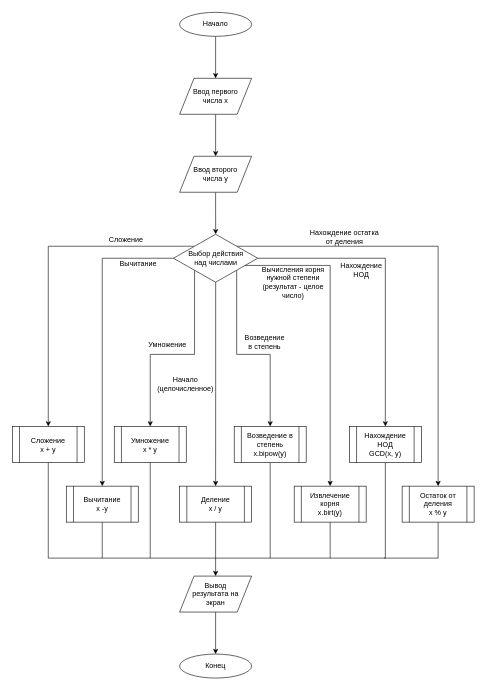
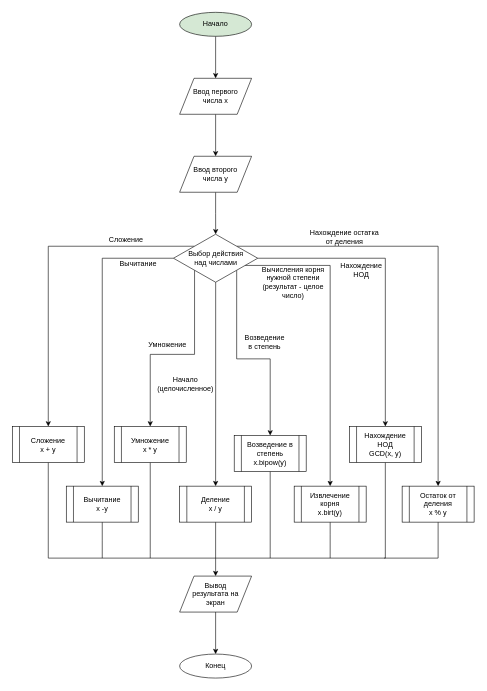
  <mxCell id="0" />
  <mxCell id="1" parent="0" />
  <mxCell id="2" style="edgeStyle=orthogonalEdgeStyle;rounded=0;orthogonalLoop=1;jettySize=auto;html=1;" parent="1" source="3" target="5" edge="1"><mxGeometry relative="1" as="geometry" /></mxCell>
- <mxCell id="3" value="Начало" style="ellipse;whiteSpace=wrap;html=1;" parent="1" vertex="1"><mxGeometry x="299" y="20" width="120" height="40" as="geometry" /></mxCell>
+ <mxCell id="3" value="Начало" style="ellipse;whiteSpace=wrap;html=1;fillColor=#d5e8d4;" parent="1" vertex="1"><mxGeometry x="299" y="20" width="120" height="40" as="geometry" /></mxCell>
  <mxCell id="4" style="edgeStyle=orthogonalEdgeStyle;rounded=0;orthogonalLoop=1;jettySize=auto;html=1;" parent="1" source="5" target="7" edge="1"><mxGeometry relative="1" as="geometry" /></mxCell>
  <mxCell id="5" value="Ввод первого&lt;br&gt;числа x" style="shape=parallelogram;perimeter=parallelogramPerimeter;whiteSpace=wrap;html=1;" parent="1" vertex="1"><mxGeometry x="299" y="130" width="120" height="60" as="geometry" /></mxCell>
  <mxCell id="6" style="edgeStyle=orthogonalEdgeStyle;rounded=0;orthogonalLoop=1;jettySize=auto;html=1;" parent="1" source="7" target="16" edge="1"><mxGeometry relative="1" as="geometry" /></mxCell>
  <mxCell id="7" value="Ввод второго&lt;br&gt;числа y" style="shape=parallelogram;perimeter=parallelogramPerimeter;whiteSpace=wrap;html=1;" parent="1" vertex="1"><mxGeometry x="299" y="260" width="120" height="60" as="geometry" /></mxCell>
  <mxCell id="8" style="edgeStyle=orthogonalEdgeStyle;rounded=0;orthogonalLoop=1;jettySize=auto;html=1;entryX=0.5;entryY=0;entryDx=0;entryDy=0;" parent="1" source="16" target="37" edge="1"><mxGeometry relative="1" as="geometry"><mxPoint x="359" y="810" as="targetPoint" /></mxGeometry></mxCell>
  <mxCell id="9" style="edgeStyle=orthogonalEdgeStyle;rounded=0;orthogonalLoop=1;jettySize=auto;html=1;exitX=1;exitY=1;exitDx=0;exitDy=0;entryX=0.5;entryY=0;entryDx=0;entryDy=0;" parent="1" source="16" target="29" edge="1"><mxGeometry relative="1" as="geometry" /></mxCell>
  <mxCell id="10" style="edgeStyle=orthogonalEdgeStyle;rounded=0;orthogonalLoop=1;jettySize=auto;html=1;entryX=0.5;entryY=0;entryDx=0;entryDy=0;" parent="1" source="16" target="41" edge="1"><mxGeometry relative="1" as="geometry"><mxPoint x="647" y="710.5" as="targetPoint" /></mxGeometry></mxCell>
  <mxCell id="11" style="edgeStyle=orthogonalEdgeStyle;rounded=0;orthogonalLoop=1;jettySize=auto;html=1;exitX=0;exitY=0.5;exitDx=0;exitDy=0;entryX=0.5;entryY=0;entryDx=0;entryDy=0;" parent="1" source="16" target="33" edge="1"><mxGeometry relative="1" as="geometry"><mxPoint x="170" y="830" as="targetPoint" /></mxGeometry></mxCell>
  <mxCell id="12" style="edgeStyle=orthogonalEdgeStyle;rounded=0;orthogonalLoop=1;jettySize=auto;html=1;exitX=0;exitY=1;exitDx=0;exitDy=0;entryX=0.5;entryY=0;entryDx=0;entryDy=0;" parent="1" source="16" target="35" edge="1"><mxGeometry relative="1" as="geometry"><mxPoint x="264" y="711" as="targetPoint" /></mxGeometry></mxCell>
  <mxCell id="13" style="edgeStyle=orthogonalEdgeStyle;rounded=0;orthogonalLoop=1;jettySize=auto;html=1;exitX=0;exitY=0;exitDx=0;exitDy=0;entryX=0.5;entryY=0;entryDx=0;entryDy=0;" parent="1" source="16" target="31" edge="1"><mxGeometry relative="1" as="geometry"><mxPoint x="80" y="710.5" as="targetPoint" /></mxGeometry></mxCell>
  <mxCell id="14" style="edgeStyle=orthogonalEdgeStyle;rounded=0;orthogonalLoop=1;jettySize=auto;html=1;exitX=1;exitY=0;exitDx=0;exitDy=0;entryX=0.5;entryY=0;entryDx=0;entryDy=0;" parent="1" source="16" target="43" edge="1"><mxGeometry relative="1" as="geometry"><mxPoint x="740" y="810" as="targetPoint" /></mxGeometry></mxCell>
  <mxCell id="15" style="edgeStyle=orthogonalEdgeStyle;rounded=0;orthogonalLoop=1;jettySize=auto;html=1;exitX=0.845;exitY=0.65;exitDx=0;exitDy=0;entryX=0.5;entryY=0;entryDx=0;entryDy=0;exitPerimeter=0;" parent="1" source="16" target="39" edge="1"><mxGeometry relative="1" as="geometry"><mxPoint x="550" y="815" as="targetPoint" /></mxGeometry></mxCell>
  <mxCell id="16" value="Выбор действия&lt;br&gt;над числами" style="rhombus;whiteSpace=wrap;html=1;" parent="1" vertex="1"><mxGeometry x="288.75" y="390" width="140.5" height="80" as="geometry" /></mxCell>
  <mxCell id="17" value="Сложение" style="text;html=1;strokeColor=none;fillColor=none;align=center;verticalAlign=middle;whiteSpace=wrap;rounded=0;" parent="1" vertex="1"><mxGeometry x="190" y="390" width="40" height="20" as="geometry" /></mxCell>
  <mxCell id="18" value="Вычитание" style="text;html=1;strokeColor=none;fillColor=none;align=center;verticalAlign=middle;whiteSpace=wrap;rounded=0;" parent="1" vertex="1"><mxGeometry x="210" y="430" width="40" height="20" as="geometry" /></mxCell>
  <mxCell id="19" value="Умножение" style="text;html=1;strokeColor=none;fillColor=none;align=center;verticalAlign=middle;whiteSpace=wrap;rounded=0;" parent="1" vertex="1"><mxGeometry x="259" y="565" width="40" height="20" as="geometry" /></mxCell>
  <mxCell id="20" value="Начало&lt;br&gt;(целочисленное)" style="text;html=1;strokeColor=none;fillColor=none;align=center;verticalAlign=middle;whiteSpace=wrap;rounded=0;" parent="1" vertex="1"><mxGeometry x="288.75" y="630" width="40" height="20" as="geometry" /></mxCell>
  <mxCell id="21" value="Возведение в степень" style="text;html=1;strokeColor=none;fillColor=none;align=center;verticalAlign=middle;whiteSpace=wrap;rounded=0;" parent="1" vertex="1"><mxGeometry x="403.25" y="560" width="76" height="20" as="geometry" /></mxCell>
  <mxCell id="22" value="Вычисления корня нужной степени&lt;br&gt;(результат - целое число)" style="text;html=1;strokeColor=none;fillColor=none;align=center;verticalAlign=middle;whiteSpace=wrap;rounded=0;" parent="1" vertex="1"><mxGeometry x="419" y="460" width="139.25" height="20" as="geometry" /></mxCell>
  <mxCell id="23" value="Нахождение остатка от деления" style="text;html=1;strokeColor=none;fillColor=none;align=center;verticalAlign=middle;whiteSpace=wrap;rounded=0;" parent="1" vertex="1"><mxGeometry x="510" y="380" width="128" height="30" as="geometry" /></mxCell>
  <mxCell id="24" value="Нахождение НОД" style="text;html=1;strokeColor=none;fillColor=none;align=center;verticalAlign=middle;whiteSpace=wrap;rounded=0;" parent="1" vertex="1"><mxGeometry x="582" y="440" width="40" height="20" as="geometry" /></mxCell>
  <mxCell id="25" value="Конец" style="ellipse;whiteSpace=wrap;html=1;" parent="1" vertex="1"><mxGeometry x="299" y="1090" width="120" height="40" as="geometry" /></mxCell>
  <mxCell id="26" style="edgeStyle=orthogonalEdgeStyle;rounded=0;orthogonalLoop=1;jettySize=auto;html=1;entryX=0.5;entryY=0;entryDx=0;entryDy=0;" parent="1" source="27" target="25" edge="1"><mxGeometry relative="1" as="geometry" /></mxCell>
  <mxCell id="27" value="Вывод&lt;br&gt;результата на&lt;br&gt;экран" style="shape=parallelogram;perimeter=parallelogramPerimeter;whiteSpace=wrap;html=1;" parent="1" vertex="1"><mxGeometry x="299" y="960" width="120" height="60" as="geometry" /></mxCell>
  <mxCell id="28" style="edgeStyle=orthogonalEdgeStyle;rounded=0;orthogonalLoop=1;jettySize=auto;html=1;endArrow=none;endFill=0;" parent="1" source="29" edge="1"><mxGeometry relative="1" as="geometry"><mxPoint x="450" y="930" as="targetPoint" /><Array as="points"><mxPoint x="450" y="920" /><mxPoint x="450" y="920" /></Array></mxGeometry></mxCell>
- <mxCell id="29" value="Возведение в степень&lt;br&gt;x.bipow(y)" style="shape=process;whiteSpace=wrap;html=1;backgroundOutline=1;" parent="1" vertex="1"><mxGeometry x="390" y="710.5" width="120" height="60" as="geometry" /></mxCell>
+ <mxCell id="29" value="Возведение в степень&lt;br&gt;x.bipow(y)" style="shape=process;whiteSpace=wrap;html=1;backgroundOutline=1;" parent="1" vertex="1"><mxGeometry x="390" y="725.5" width="120" height="60" as="geometry" /></mxCell>
  <mxCell id="30" style="edgeStyle=orthogonalEdgeStyle;rounded=0;orthogonalLoop=1;jettySize=auto;html=1;endArrow=none;endFill=0;" parent="1" source="31" edge="1"><mxGeometry relative="1" as="geometry"><mxPoint x="359" y="930" as="targetPoint" /><Array as="points"><mxPoint x="80" y="930" /></Array></mxGeometry></mxCell>
  <mxCell id="31" value="Сложение&lt;br&gt;x + y" style="shape=process;whiteSpace=wrap;html=1;backgroundOutline=1;" parent="1" vertex="1"><mxGeometry x="20" y="710.5" width="120" height="60" as="geometry" /></mxCell>
  <mxCell id="32" style="edgeStyle=orthogonalEdgeStyle;rounded=0;orthogonalLoop=1;jettySize=auto;html=1;endArrow=none;endFill=0;" parent="1" source="33" edge="1"><mxGeometry relative="1" as="geometry"><mxPoint x="170" y="930" as="targetPoint" /><Array as="points"><mxPoint x="170" y="900" /><mxPoint x="170" y="900" /></Array></mxGeometry></mxCell>
  <mxCell id="33" value="Вычитание&lt;br&gt;x -y" style="shape=process;whiteSpace=wrap;html=1;backgroundOutline=1;" parent="1" vertex="1"><mxGeometry x="110" y="810" width="120" height="60" as="geometry" /></mxCell>
  <mxCell id="34" style="edgeStyle=orthogonalEdgeStyle;rounded=0;orthogonalLoop=1;jettySize=auto;html=1;endArrow=none;endFill=0;" parent="1" source="35" edge="1"><mxGeometry relative="1" as="geometry"><mxPoint x="250" y="930" as="targetPoint" /><Array as="points"><mxPoint x="250" y="920" /><mxPoint x="250" y="920" /></Array></mxGeometry></mxCell>
  <mxCell id="35" value="Умножение&lt;br&gt;x * y" style="shape=process;whiteSpace=wrap;html=1;backgroundOutline=1;" parent="1" vertex="1"><mxGeometry x="190" y="710.5" width="120" height="60" as="geometry" /></mxCell>
  <mxCell id="36" style="edgeStyle=orthogonalEdgeStyle;rounded=0;orthogonalLoop=1;jettySize=auto;html=1;entryX=0.5;entryY=0;entryDx=0;entryDy=0;" parent="1" source="37" target="27" edge="1"><mxGeometry relative="1" as="geometry" /></mxCell>
  <mxCell id="37" value="Деление&lt;br&gt;x / y" style="shape=process;whiteSpace=wrap;html=1;backgroundOutline=1;" parent="1" vertex="1"><mxGeometry x="299" y="810" width="120" height="60" as="geometry" /></mxCell>
  <mxCell id="38" style="edgeStyle=orthogonalEdgeStyle;rounded=0;orthogonalLoop=1;jettySize=auto;html=1;endArrow=none;endFill=0;" parent="1" source="39" edge="1"><mxGeometry relative="1" as="geometry"><mxPoint x="550" y="930" as="targetPoint" /><Array as="points"><mxPoint x="550" y="890" /></Array></mxGeometry></mxCell>
  <mxCell id="39" value="Извлечение корня&lt;br&gt;x.birt(y)" style="shape=process;whiteSpace=wrap;html=1;backgroundOutline=1;" parent="1" vertex="1"><mxGeometry x="490" y="810" width="120" height="60" as="geometry" /></mxCell>
  <mxCell id="40" style="edgeStyle=orthogonalEdgeStyle;rounded=0;orthogonalLoop=1;jettySize=auto;html=1;endArrow=none;endFill=0;" parent="1" source="41" edge="1"><mxGeometry relative="1" as="geometry"><mxPoint x="359" y="930" as="targetPoint" /><Array as="points"><mxPoint x="642" y="930" /></Array></mxGeometry></mxCell>
  <mxCell id="41" value="Нахождение НОД&lt;br&gt;GCD(x, y)" style="shape=process;whiteSpace=wrap;html=1;backgroundOutline=1;" parent="1" vertex="1"><mxGeometry x="582" y="710.5" width="120" height="60" as="geometry" /></mxCell>
  <mxCell id="42" style="edgeStyle=orthogonalEdgeStyle;rounded=0;orthogonalLoop=1;jettySize=auto;html=1;endArrow=none;endFill=0;" parent="1" source="43" edge="1"><mxGeometry relative="1" as="geometry"><mxPoint x="640" y="930" as="targetPoint" /><Array as="points"><mxPoint x="730" y="930" /></Array></mxGeometry></mxCell>
  <mxCell id="43" value="Остаток от деления&lt;br&gt;x %&amp;nbsp;y" style="shape=process;whiteSpace=wrap;html=1;backgroundOutline=1;" parent="1" vertex="1"><mxGeometry x="670" y="810" width="120" height="60" as="geometry" /></mxCell>
